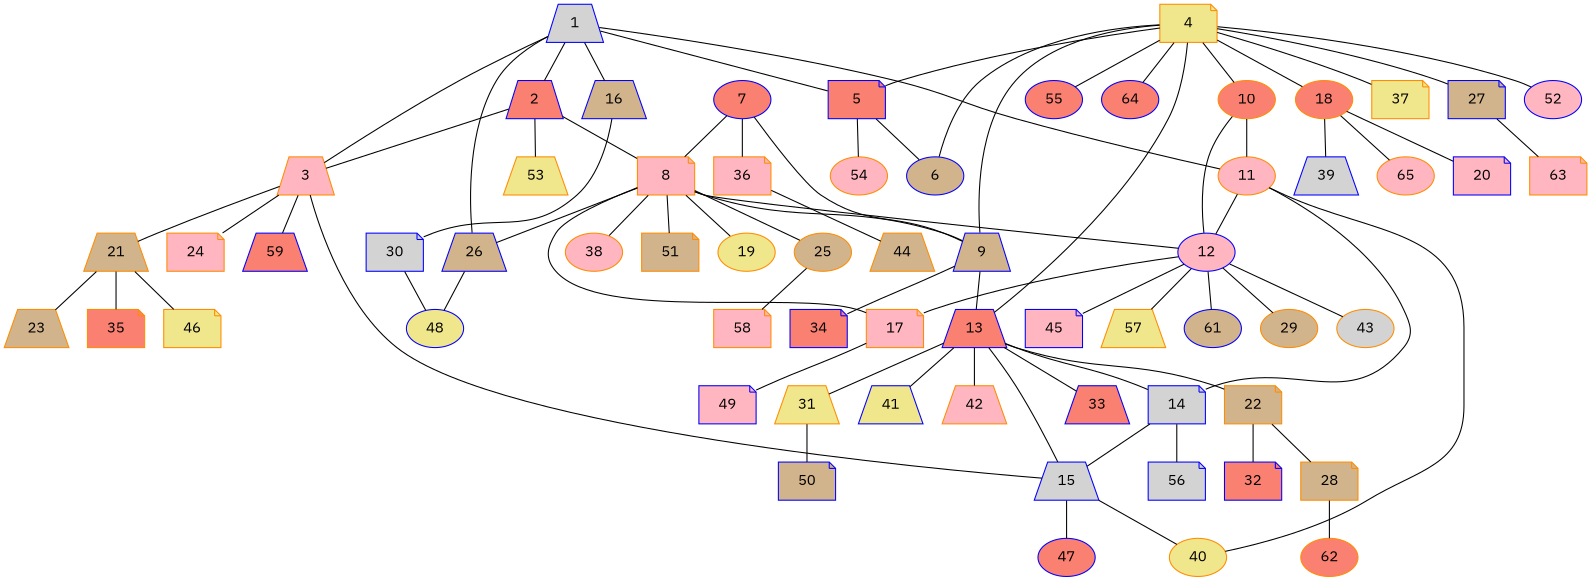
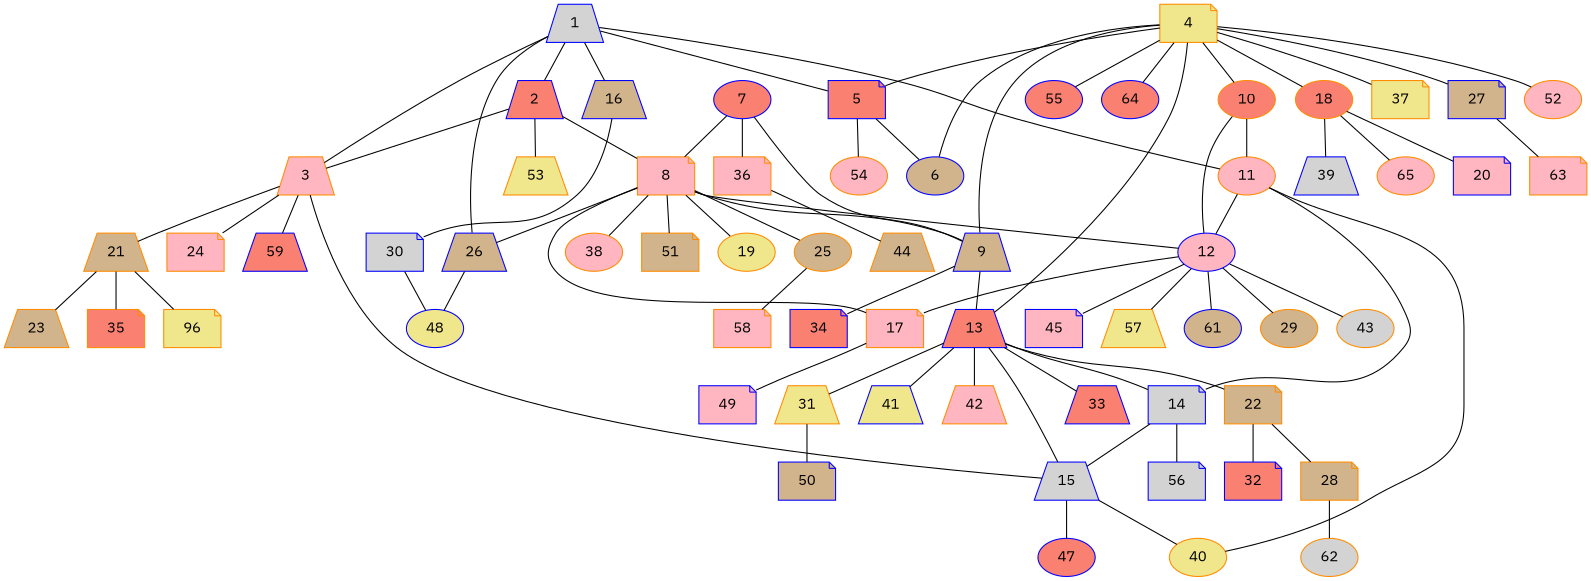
  graph {
    fontname="IBM Plex Sans"
    node [color=darkorange fillcolor=lightpink fontname="IBM Plex Sans" shape=note style=filled]
    edge [fontname="IBM Plex Sans"]
    1 [color=blue fillcolor=lightgrey shape=trapezium]
    2 [color=blue fillcolor=salmon shape=trapezium]
    3 [shape=trapezium]
    5 [color=blue fillcolor=salmon]
    11 [shape=ellipse]
    16 [color=blue fillcolor=tan shape=trapezium]
    26 [color=blue fillcolor=tan shape=trapezium]
    8
    53 [fillcolor=khaki shape=trapezium]
    15 [color=blue fillcolor=lightgrey shape=trapezium]
    21 [fillcolor=tan shape=trapezium]
    24
    59 [color=blue fillcolor=salmon shape=trapezium]
    6 [color=blue fillcolor=tan shape=ellipse]
    54 [shape=ellipse]
    12 [color=blue shape=ellipse]
    14 [color=blue fillcolor=lightgrey]
    40 [fillcolor=khaki shape=ellipse]
    30 [color=blue fillcolor=lightgrey]
    48 [color=blue fillcolor=khaki shape=ellipse]
    9 [color=blue fillcolor=tan shape=trapezium]
    17
    19 [fillcolor=khaki shape=ellipse]
    25 [fillcolor=tan shape=ellipse]
    38 [shape=ellipse]
    51 [fillcolor=tan]
    47 [color=blue fillcolor=salmon shape=ellipse]
    23 [fillcolor=tan shape=trapezium]
    35 [fillcolor=salmon]
-   46 [fillcolor=khaki]
+   46 [fillcolor=khaki label=96]
    4 [fillcolor=khaki]
    10 [fillcolor=salmon shape=ellipse]
    13 [color=blue fillcolor=salmon shape=trapezium]
    18 [fillcolor=salmon shape=ellipse]
    27 [color=blue fillcolor=tan]
    37 [fillcolor=khaki]
-   52 [color=blue shape=ellipse]
+   52 [shape=ellipse]
    55 [color=blue fillcolor=salmon shape=ellipse]
    64 [color=blue fillcolor=salmon shape=ellipse]
    34 [color=blue fillcolor=salmon]
    22 [fillcolor=tan]
    31 [fillcolor=khaki shape=trapezium]
    33 [color=blue fillcolor=salmon shape=trapezium]
    41 [color=blue fillcolor=khaki shape=trapezium]
    42 [shape=trapezium]
    20 [color=blue]
    39 [color=blue fillcolor=lightgrey shape=trapezium]
    n48 [label=65 shape=ellipse]
    63
    7 [color=blue fillcolor=salmon shape=ellipse]
    36
    44 [fillcolor=tan shape=trapezium]
    29 [fillcolor=tan shape=ellipse]
    43 [fillcolor=lightgrey shape=ellipse]
    45 [color=blue]
    57 [fillcolor=khaki shape=trapezium]
    61 [color=blue fillcolor=tan shape=ellipse]
    49 [color=blue]
    58
    56 [color=blue fillcolor=lightgrey]
    28 [fillcolor=tan]
    32 [color=blue fillcolor=salmon]
    50 [color=blue fillcolor=tan]
-   62 [fillcolor=salmon shape=ellipse]
+   62 [fillcolor=lightgrey shape=ellipse]
    1 -- 2
    1 -- 3
    1 -- 5
    1 -- 11
    1 -- 16
    1 -- 26
    2 -- 3
    2 -- 8
    2 -- 53
    3 -- 15
    3 -- 21
    3 -- 24
    3 -- 59
    5 -- 6
    5 -- 54
    11 -- 12
    11 -- 14
    11 -- 40
    16 -- 30
    26 -- 48
    8 -- 26
    8 -- 12
    8 -- 9
    8 -- 17
    8 -- 19
    8 -- 25
    8 -- 38
    8 -- 51
    15 -- 40
    15 -- 47
    21 -- 23
    21 -- 35
    21 -- 46
    12 -- 17
    12 -- 29
    12 -- 43
    12 -- 45
    12 -- 57
    12 -- 61
    14 -- 15
    14 -- 56
    30 -- 48
    9 -- 13
    9 -- 34
    17 -- 49
    25 -- 58
    4 -- 5
    4 -- 6
    4 -- 9
    4 -- 10
    4 -- 13
    4 -- 18
    4 -- 27
    4 -- 37
    4 -- 52
    4 -- 55
    4 -- 64
    10 -- 11
    10 -- 12
    13 -- 15
    13 -- 14
    13 -- 22
    13 -- 31
    13 -- 33
    13 -- 41
    13 -- 42
    18 -- 20
    18 -- 39
    18 -- n48
    27 -- 63
    22 -- 28
    22 -- 32
    31 -- 50
    7 -- 8
    7 -- 9
    7 -- 36
    36 -- 44
    28 -- 62
  }
